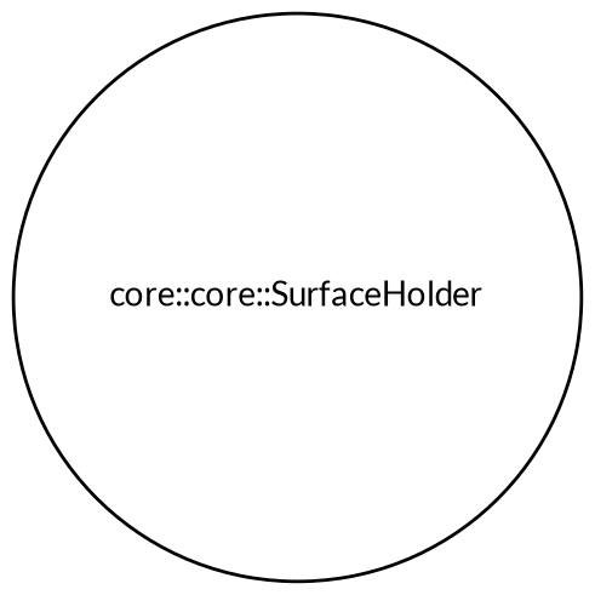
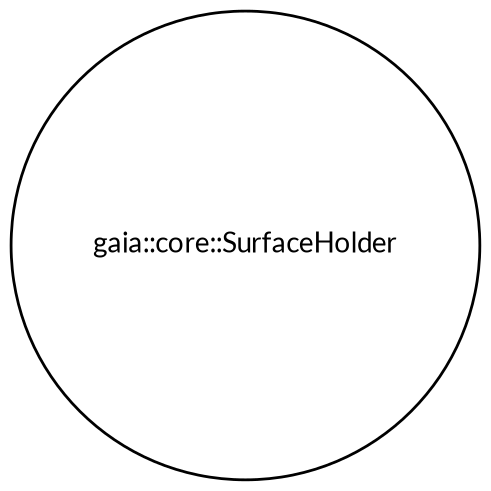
  digraph {
    rankdir=TB
    fontname=Lato
-   n1 [color=black fillcolor=white fontname=Lato fontsize=10 height=0.2 label="core::core::SurfaceHolder" shape=circle style=filled width=0.4]
+   n1 [color=black fillcolor=white fontname=Lato fontsize=10 height=0.2 label="gaia::core::SurfaceHolder" shape=circle style=filled width=0.4]
  }
